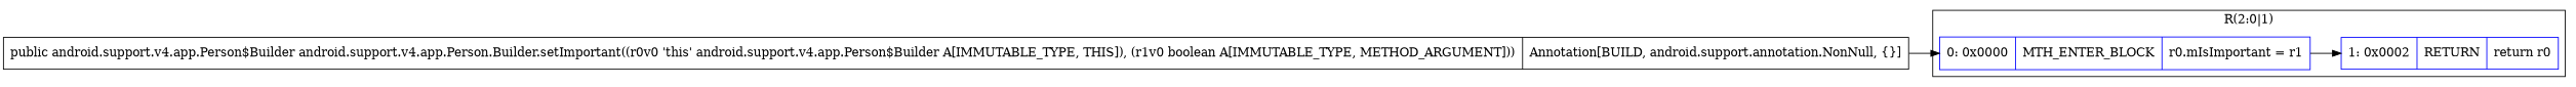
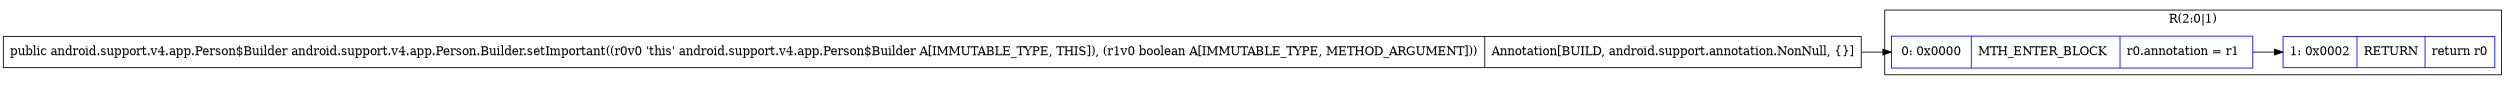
  digraph {
    rankdir=LR
    node [color=blue shape=record]
-   n1 [label="{0\:\ 0x0000|MTH_ENTER_BLOCK\l|r0.mIsImportant = r1\l}"]
+   n1 [label="{0\:\ 0x0000|MTH_ENTER_BLOCK\l|r0.annotation = r1\l}"]
    n2 [label="{1\:\ 0x0002|RETURN\l|return r0\l}"]
    n3 [label="{public android.support.v4.app.Person$Builder android.support.v4.app.Person.Builder.setImportant((r0v0 'this' android.support.v4.app.Person$Builder A[IMMUTABLE_TYPE, THIS]), (r1v0 boolean A[IMMUTABLE_TYPE, METHOD_ARGUMENT]))  | Annotation[BUILD, android.support.annotation.NonNull, \{\}]\l}" color=""]
    subgraph cluster_1 {
      label="R(2:0|1)"
      n1
      n2
    }
    n1 -> n2
    n3 -> n1
  }
